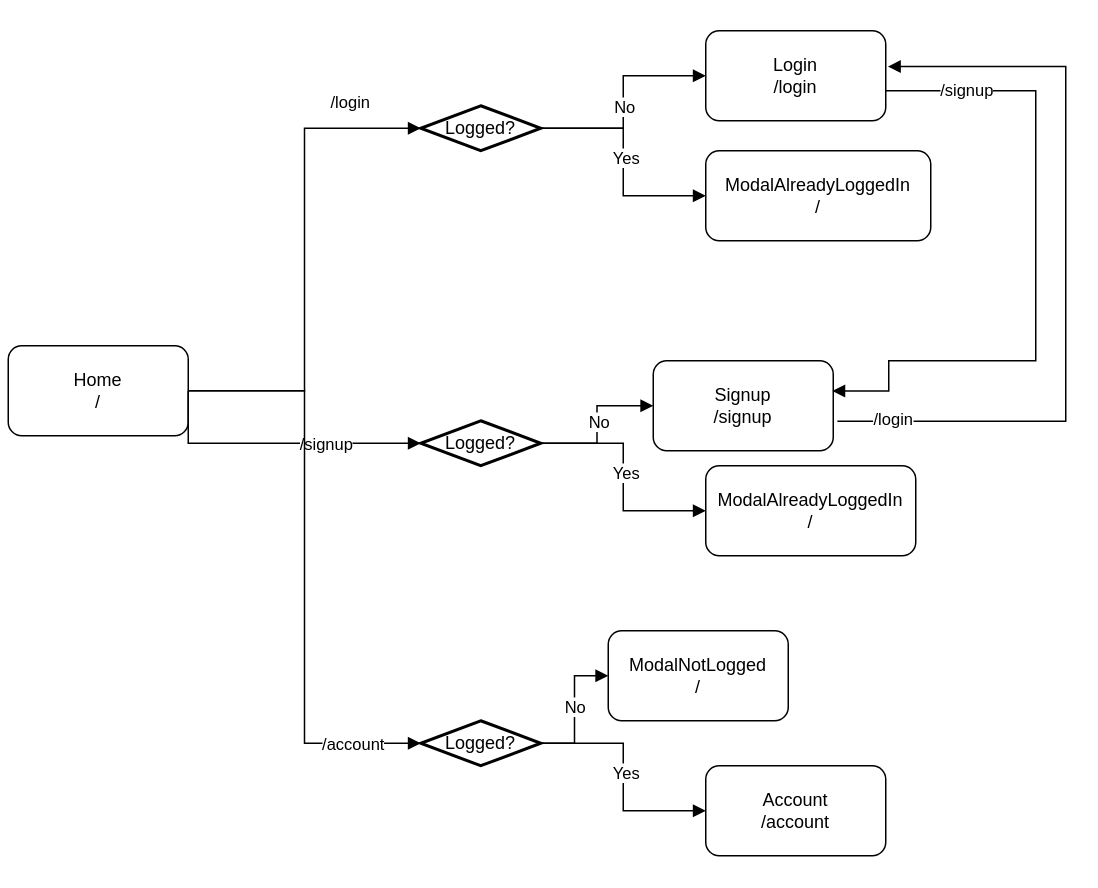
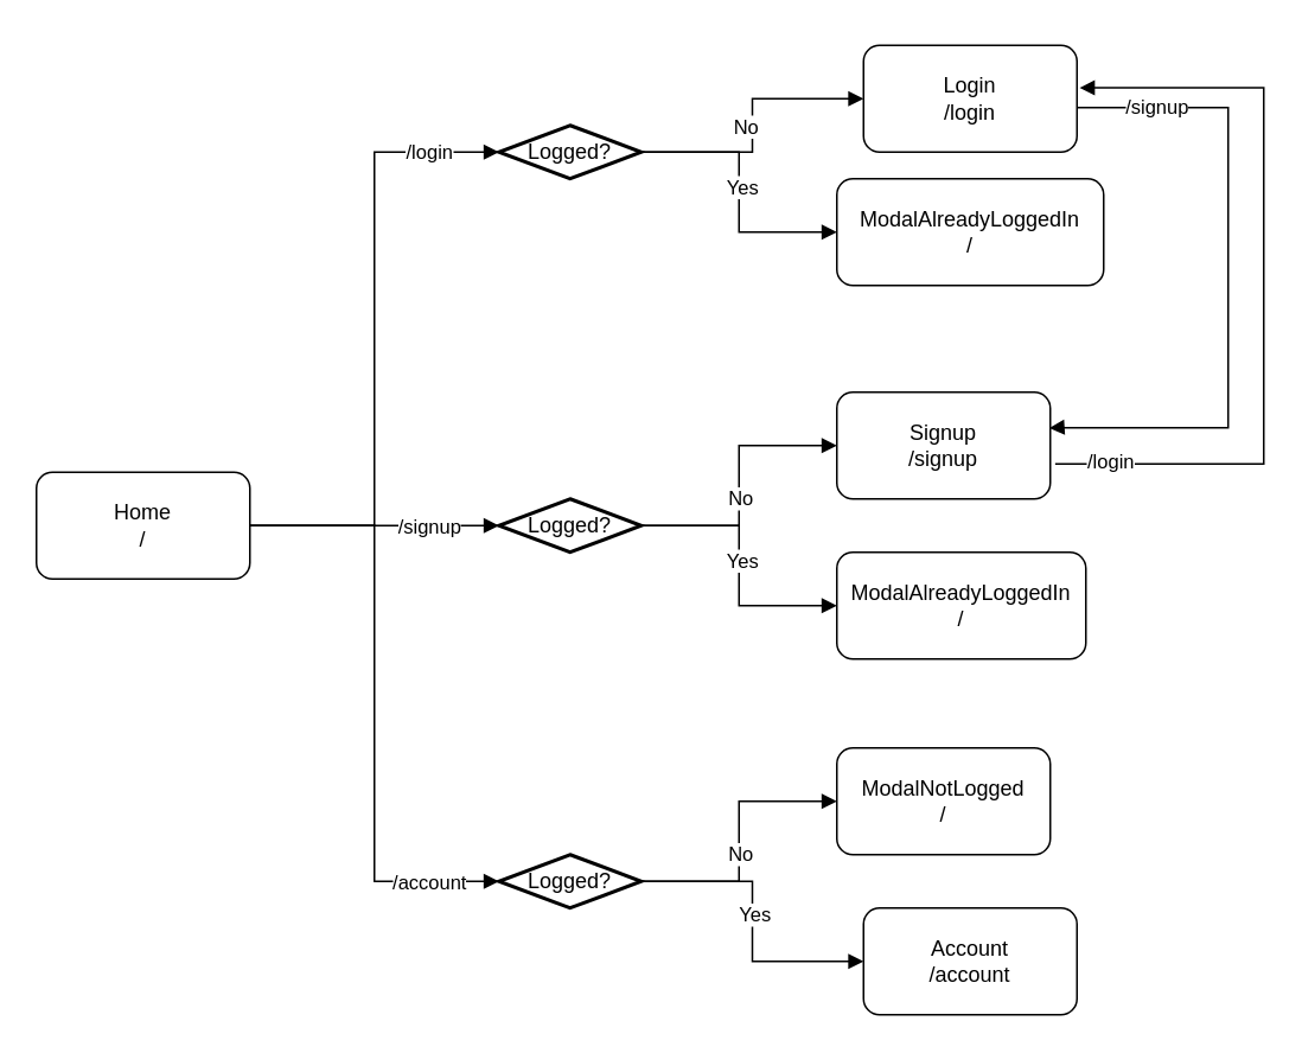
  <mxCell id="0" />
  <mxCell id="1" parent="0" />
- <mxCell id="2" value="Home&lt;div&gt;/&lt;/div&gt;" style="rounded=1;whiteSpace=wrap;html=1;" vertex="1" parent="1"><mxGeometry x="5" y="230" width="120" height="60" as="geometry" /></mxCell>
- <mxCell id="3" value="&lt;div&gt;Login&lt;/div&gt;&lt;div&gt;/login&lt;/div&gt;" style="rounded=1;whiteSpace=wrap;html=1;" vertex="1" parent="1"><mxGeometry x="470" y="20" width="120" height="60" as="geometry" /></mxCell>
+ <mxCell id="2" value="Home&lt;div&gt;/&lt;/div&gt;" style="rounded=1;whiteSpace=wrap;html=1;" vertex="1" parent="1"><mxGeometry x="20" y="265" width="120" height="60" as="geometry" /></mxCell>
+ <mxCell id="3" value="&lt;div&gt;Login&lt;/div&gt;&lt;div&gt;/login&lt;/div&gt;" style="rounded=1;whiteSpace=wrap;html=1;" vertex="1" parent="1"><mxGeometry x="485" y="25" width="120" height="60" as="geometry" /></mxCell>
  <mxCell id="4" style="edgeStyle=orthogonalEdgeStyle;rounded=0;orthogonalLoop=1;jettySize=auto;html=1;entryX=0;entryY=0.5;entryDx=0;entryDy=0;endArrow=block;endFill=1;" edge="1" parent="1" source="8" target="3"><mxGeometry relative="1" as="geometry" /></mxCell>
  <mxCell id="5" value="No" style="edgeLabel;html=1;align=center;verticalAlign=middle;resizable=0;points=[];" vertex="1" connectable="0" parent="4"><mxGeometry x="-0.262" y="1" relative="1" as="geometry"><mxPoint x="1" y="-14" as="offset" /></mxGeometry></mxCell>
  <mxCell id="6" style="edgeStyle=orthogonalEdgeStyle;rounded=0;orthogonalLoop=1;jettySize=auto;html=1;entryX=0;entryY=0.5;entryDx=0;entryDy=0;endArrow=block;endFill=1;" edge="1" parent="1" source="8" target="11"><mxGeometry relative="1" as="geometry" /></mxCell>
  <mxCell id="7" value="Yes" style="edgeLabel;html=1;align=center;verticalAlign=middle;resizable=0;points=[];" vertex="1" connectable="0" parent="6"><mxGeometry x="-0.05" y="1" relative="1" as="geometry"><mxPoint as="offset" /></mxGeometry></mxCell>
  <mxCell id="8" value="Logged?" style="strokeWidth=2;html=1;shape=mxgraph.flowchart.decision;whiteSpace=wrap;" vertex="1" parent="1"><mxGeometry x="280" y="70" width="80" height="30" as="geometry" /></mxCell>
  <mxCell id="9" style="edgeStyle=orthogonalEdgeStyle;rounded=0;orthogonalLoop=1;jettySize=auto;html=1;entryX=0;entryY=0.5;entryDx=0;entryDy=0;entryPerimeter=0;endArrow=block;endFill=1;" edge="1" parent="1" source="2" target="8"><mxGeometry relative="1" as="geometry" /></mxCell>
  <mxCell id="10" value="/login" style="edgeLabel;html=1;align=center;verticalAlign=middle;resizable=0;points=[];fontFamily=Helvetica;fontSize=11;fontColor=default;labelBackgroundColor=default;" vertex="1" connectable="0" parent="9"><mxGeometry x="0.05" y="-1" relative="1" as="geometry"><mxPoint x="29" y="-97" as="offset" /></mxGeometry></mxCell>
  <mxCell id="11" value="&lt;div&gt;ModalAlreadyLoggedIn&lt;/div&gt;&lt;div&gt;/&lt;/div&gt;" style="rounded=1;whiteSpace=wrap;html=1;" vertex="1" parent="1"><mxGeometry x="470" y="100" width="150" height="60" as="geometry" /></mxCell>
  <mxCell id="12" style="edgeStyle=elbowEdgeStyle;shape=connector;rounded=0;orthogonalLoop=1;jettySize=auto;html=1;entryX=1.012;entryY=0.398;entryDx=0;entryDy=0;strokeColor=default;align=center;verticalAlign=middle;fontFamily=Helvetica;fontSize=11;fontColor=default;labelBackgroundColor=default;endArrow=block;endFill=1;elbow=vertical;exitX=1.023;exitY=0.671;exitDx=0;exitDy=0;exitPerimeter=0;entryPerimeter=0;" edge="1" parent="1" source="14" target="3"><mxGeometry relative="1" as="geometry"><Array as="points"><mxPoint x="710" y="160" /></Array></mxGeometry></mxCell>
  <mxCell id="13" value="/login" style="edgeLabel;html=1;align=center;verticalAlign=middle;resizable=0;points=[];fontFamily=Helvetica;fontSize=11;fontColor=default;labelBackgroundColor=default;" vertex="1" connectable="0" parent="12"><mxGeometry x="-0.855" y="2" relative="1" as="geometry"><mxPoint as="offset" /></mxGeometry></mxCell>
- <mxCell id="14" value="&lt;div&gt;Signup&lt;/div&gt;&lt;div&gt;/signup&lt;/div&gt;" style="rounded=1;whiteSpace=wrap;html=1;" vertex="1" parent="1"><mxGeometry x="435" y="240" width="120" height="60" as="geometry" /></mxCell>
+ <mxCell id="14" value="&lt;div&gt;Signup&lt;/div&gt;&lt;div&gt;/signup&lt;/div&gt;" style="rounded=1;whiteSpace=wrap;html=1;" vertex="1" parent="1"><mxGeometry x="470" y="220" width="120" height="60" as="geometry" /></mxCell>
  <mxCell id="15" style="edgeStyle=orthogonalEdgeStyle;rounded=0;orthogonalLoop=1;jettySize=auto;html=1;entryX=0;entryY=0.5;entryDx=0;entryDy=0;endArrow=block;endFill=1;" edge="1" parent="1" source="19" target="14"><mxGeometry relative="1" as="geometry" /></mxCell>
  <mxCell id="16" value="No" style="edgeLabel;html=1;align=center;verticalAlign=middle;resizable=0;points=[];" vertex="1" connectable="0" parent="15"><mxGeometry x="-0.262" y="1" relative="1" as="geometry"><mxPoint x="1" y="-14" as="offset" /></mxGeometry></mxCell>
  <mxCell id="17" style="edgeStyle=orthogonalEdgeStyle;rounded=0;orthogonalLoop=1;jettySize=auto;html=1;entryX=0;entryY=0.5;entryDx=0;entryDy=0;endArrow=block;endFill=1;" edge="1" parent="1" source="19" target="20"><mxGeometry relative="1" as="geometry" /></mxCell>
  <mxCell id="18" value="Yes" style="edgeLabel;html=1;align=center;verticalAlign=middle;resizable=0;points=[];" vertex="1" connectable="0" parent="17"><mxGeometry x="-0.05" y="1" relative="1" as="geometry"><mxPoint as="offset" /></mxGeometry></mxCell>
  <mxCell id="19" value="Logged?" style="strokeWidth=2;html=1;shape=mxgraph.flowchart.decision;whiteSpace=wrap;" vertex="1" parent="1"><mxGeometry x="280" y="280" width="80" height="30" as="geometry" /></mxCell>
  <mxCell id="20" value="&lt;div&gt;ModalAlreadyLoggedIn&lt;/div&gt;&lt;div&gt;/&lt;/div&gt;" style="rounded=1;whiteSpace=wrap;html=1;" vertex="1" parent="1"><mxGeometry x="470" y="310" width="140" height="60" as="geometry" /></mxCell>
  <mxCell id="21" style="edgeStyle=orthogonalEdgeStyle;shape=connector;rounded=0;orthogonalLoop=1;jettySize=auto;html=1;entryX=0;entryY=0.5;entryDx=0;entryDy=0;entryPerimeter=0;strokeColor=default;align=center;verticalAlign=middle;fontFamily=Helvetica;fontSize=11;fontColor=default;labelBackgroundColor=default;endArrow=block;endFill=1;exitX=1;exitY=0.5;exitDx=0;exitDy=0;" edge="1" parent="1" source="2" target="19"><mxGeometry relative="1" as="geometry"><Array as="points"><mxPoint x="180" y="295" /><mxPoint x="180" y="295" /></Array></mxGeometry></mxCell>
  <mxCell id="22" value="/signup" style="edgeLabel;html=1;align=center;verticalAlign=middle;resizable=0;points=[];fontFamily=Helvetica;fontSize=11;fontColor=default;labelBackgroundColor=default;" vertex="1" connectable="0" parent="21"><mxGeometry x="0.056" y="-1" relative="1" as="geometry"><mxPoint x="26" y="-1" as="offset" /></mxGeometry></mxCell>
- <mxCell id="23" value="&lt;div&gt;ModalNotLogged&lt;/div&gt;&lt;div&gt;/&lt;/div&gt;" style="rounded=1;whiteSpace=wrap;html=1;" vertex="1" parent="1"><mxGeometry x="405" y="420" width="120" height="60" as="geometry" /></mxCell>
+ <mxCell id="23" value="&lt;div&gt;ModalNotLogged&lt;/div&gt;&lt;div&gt;/&lt;/div&gt;" style="rounded=1;whiteSpace=wrap;html=1;" vertex="1" parent="1"><mxGeometry x="470" y="420" width="120" height="60" as="geometry" /></mxCell>
  <mxCell id="24" style="edgeStyle=orthogonalEdgeStyle;rounded=0;orthogonalLoop=1;jettySize=auto;html=1;entryX=0;entryY=0.5;entryDx=0;entryDy=0;endArrow=block;endFill=1;" edge="1" parent="1" source="28" target="23"><mxGeometry relative="1" as="geometry" /></mxCell>
  <mxCell id="25" value="No" style="edgeLabel;html=1;align=center;verticalAlign=middle;resizable=0;points=[];" vertex="1" connectable="0" parent="24"><mxGeometry x="-0.262" y="1" relative="1" as="geometry"><mxPoint x="1" y="-14" as="offset" /></mxGeometry></mxCell>
  <mxCell id="26" style="edgeStyle=orthogonalEdgeStyle;rounded=0;orthogonalLoop=1;jettySize=auto;html=1;entryX=0;entryY=0.5;entryDx=0;entryDy=0;endArrow=block;endFill=1;" edge="1" parent="1" source="28" target="29"><mxGeometry relative="1" as="geometry" /></mxCell>
  <mxCell id="27" value="Yes" style="edgeLabel;html=1;align=center;verticalAlign=middle;resizable=0;points=[];" vertex="1" connectable="0" parent="26"><mxGeometry x="-0.05" y="1" relative="1" as="geometry"><mxPoint as="offset" /></mxGeometry></mxCell>
  <mxCell id="28" value="Logged?" style="strokeWidth=2;html=1;shape=mxgraph.flowchart.decision;whiteSpace=wrap;" vertex="1" parent="1"><mxGeometry x="280" y="480" width="80" height="30" as="geometry" /></mxCell>
- <mxCell id="29" value="&lt;div&gt;Account&lt;/div&gt;&lt;div&gt;/account&lt;/div&gt;" style="rounded=1;whiteSpace=wrap;html=1;" vertex="1" parent="1"><mxGeometry x="470" y="510" width="120" height="60" as="geometry" /></mxCell>
+ <mxCell id="29" value="&lt;div&gt;Account&lt;/div&gt;&lt;div&gt;/account&lt;/div&gt;" style="rounded=1;whiteSpace=wrap;html=1;" vertex="1" parent="1"><mxGeometry x="485" y="510" width="120" height="60" as="geometry" /></mxCell>
  <mxCell id="30" style="edgeStyle=orthogonalEdgeStyle;shape=connector;rounded=0;orthogonalLoop=1;jettySize=auto;html=1;entryX=0;entryY=0.5;entryDx=0;entryDy=0;entryPerimeter=0;strokeColor=default;align=center;verticalAlign=middle;fontFamily=Helvetica;fontSize=11;fontColor=default;labelBackgroundColor=default;endArrow=block;endFill=1;" edge="1" parent="1" source="2" target="28"><mxGeometry relative="1" as="geometry" /></mxCell>
  <mxCell id="31" value="/account" style="edgeLabel;html=1;align=center;verticalAlign=middle;resizable=0;points=[];fontFamily=Helvetica;fontSize=11;fontColor=default;labelBackgroundColor=default;" vertex="1" connectable="0" parent="30"><mxGeometry x="0.782" y="-1" relative="1" as="geometry"><mxPoint x="-3" y="-1" as="offset" /></mxGeometry></mxCell>
  <mxCell id="32" style="edgeStyle=orthogonalEdgeStyle;shape=connector;rounded=0;orthogonalLoop=1;jettySize=auto;html=1;entryX=0.995;entryY=0.336;entryDx=0;entryDy=0;entryPerimeter=0;strokeColor=default;align=center;verticalAlign=middle;fontFamily=Helvetica;fontSize=11;fontColor=default;labelBackgroundColor=default;endArrow=block;endFill=1;" edge="1" parent="1" source="3" target="14"><mxGeometry relative="1" as="geometry"><Array as="points"><mxPoint x="690" y="60" /><mxPoint x="690" y="240" /><mxPoint x="592" y="240" /></Array></mxGeometry></mxCell>
  <mxCell id="33" value="/signup" style="edgeLabel;html=1;align=center;verticalAlign=middle;resizable=0;points=[];fontFamily=Helvetica;fontSize=11;fontColor=default;labelBackgroundColor=default;" vertex="1" connectable="0" parent="32"><mxGeometry x="-0.759" y="1" relative="1" as="geometry"><mxPoint as="offset" /></mxGeometry></mxCell>
